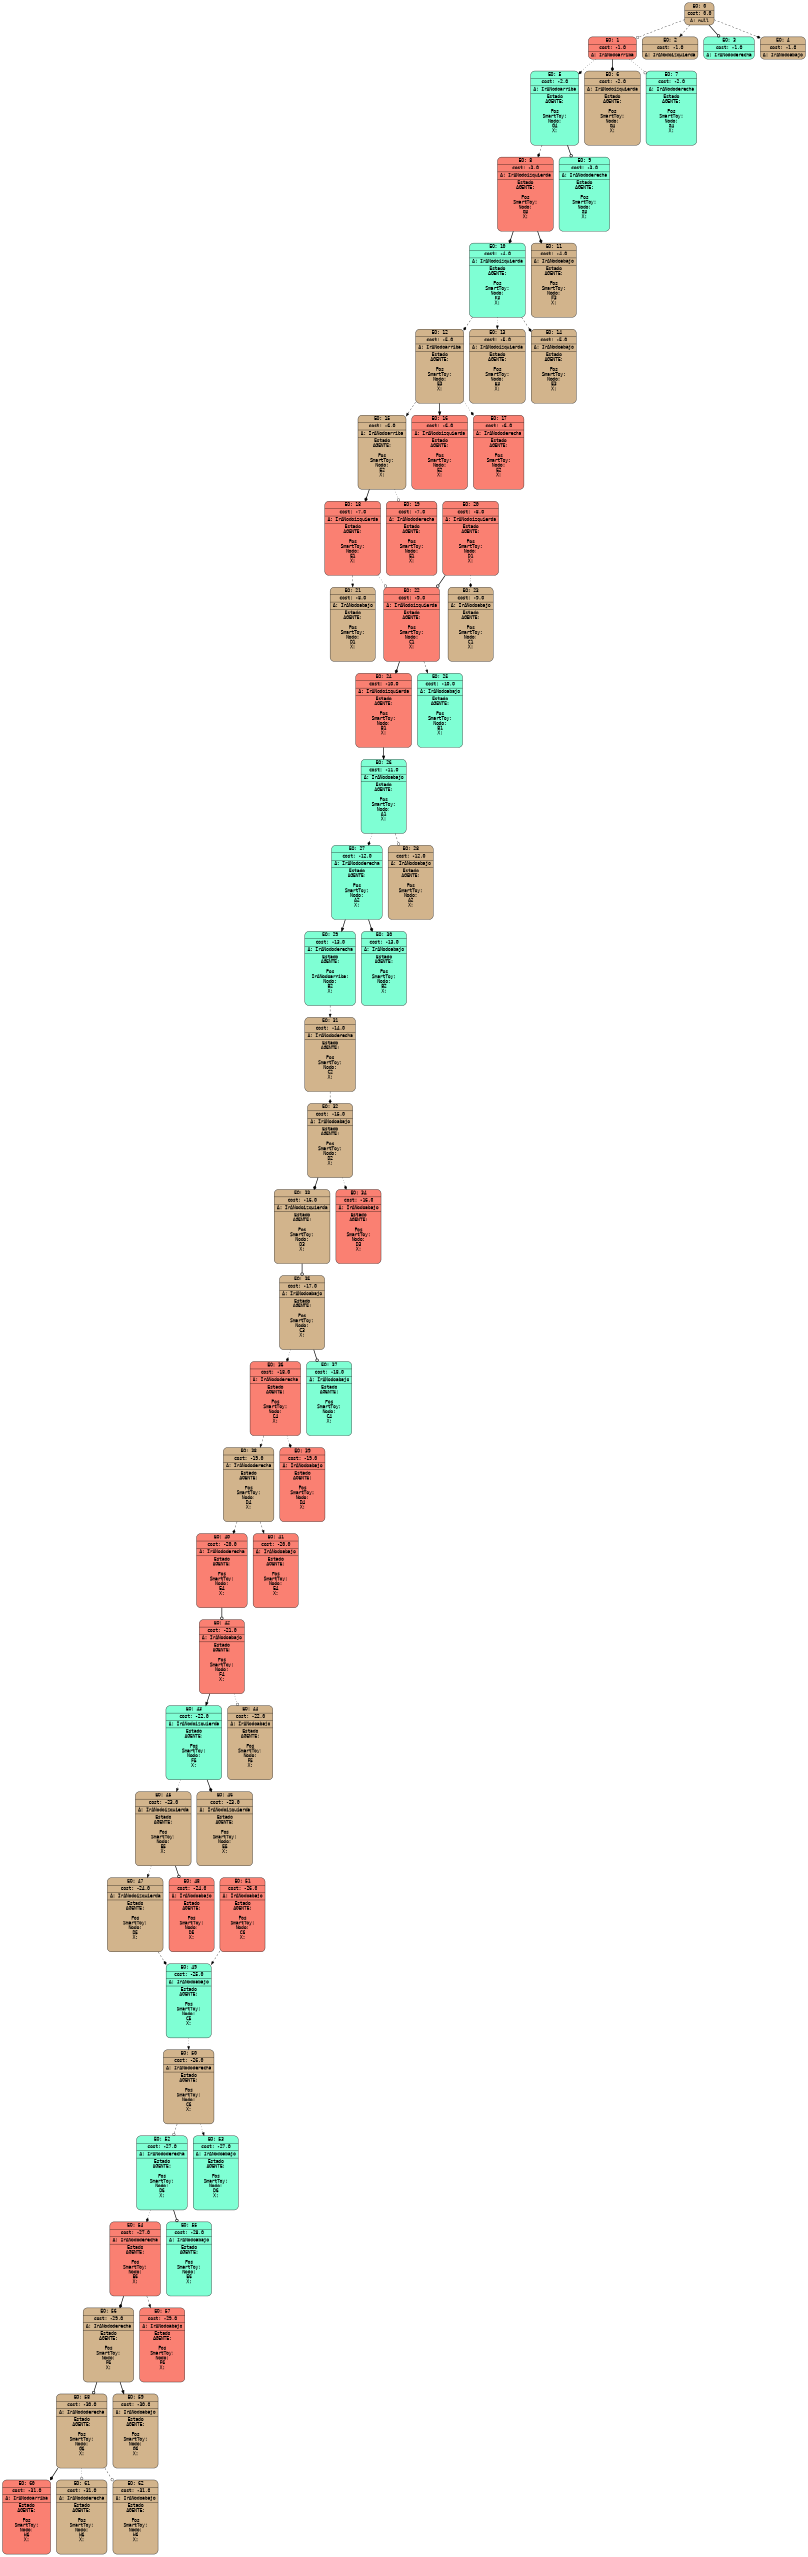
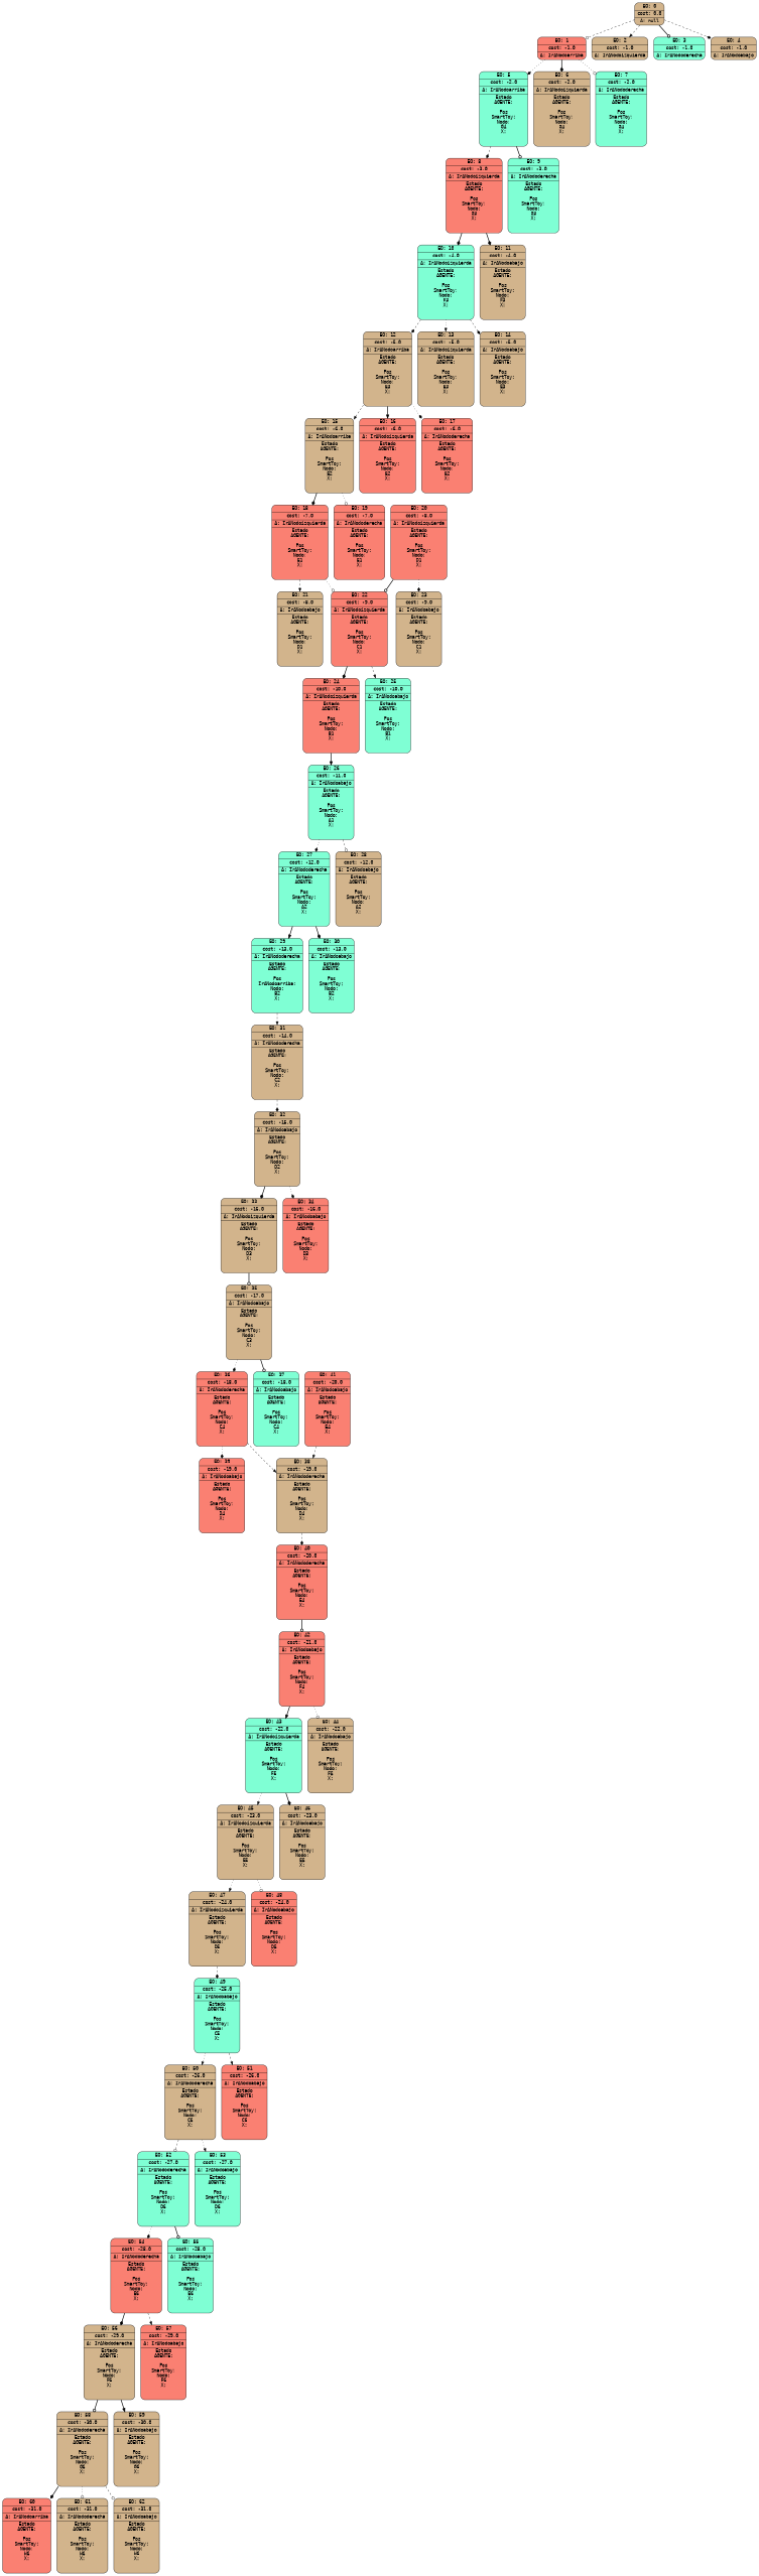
  digraph {
    fontname="DejaVu Sans Mono"
    node [fillcolor=tan fontname="DejaVu Sans Mono" shape=Mrecord style=filled]
    edge [arrowhead=diamond fontname="DejaVu Sans Mono" style=bold]
    n1 [label="{EO: 0|cost: 0.0|A: null}"]
    n2 [fillcolor=salmon label="{EO: 1|cost: -1.0|A: IrANodoarriba\n}"]
    n3 [label="{EO: 2|cost: -1.0|A: IrANodoizquierda\n}"]
    n4 [fillcolor=aquamarine label="{EO: 3|cost: -1.0|A: IrANododerecha\n}"]
    n5 [label="{EO: 4|cost: -1.0|A: IrANodoabajo\n}"]
    n6 [fillcolor=aquamarine label="{EO: 5|cost: -2.0|A: IrANodoarriba\n|Estado\nAGENTE:\n\nPos\nSmartToy:\nNodo:\nG4\nX:\n\n\n}"]
    n7 [label="{EO: 6|cost: -2.0|A: IrANodoizquierda\n|Estado\nAGENTE:\n\nPos\nSmartToy:\nNodo:\nG4\nX:\n\n\n}"]
    n8 [fillcolor=aquamarine label="{EO: 7|cost: -2.0|A: IrANododerecha\n|Estado\nAGENTE:\n\nPos\nSmartToy:\nNodo:\nG4\nX:\n\n\n}"]
    n9 [fillcolor=salmon label="{EO: 8|cost: -3.0|A: IrANodoizquierda\n|Estado\nAGENTE:\n\nPos\nSmartToy:\nNodo:\nG3\nX:\n\n\n}"]
    n10 [fillcolor=aquamarine label="{EO: 9|cost: -3.0|A: IrANododerecha\n|Estado\nAGENTE:\n\nPos\nSmartToy:\nNodo:\nG3\nX:\n\n\n}"]
    n11 [fillcolor=aquamarine label="{EO: 10|cost: -4.0|A: IrANodoizquierda\n|Estado\nAGENTE:\n\nPos\nSmartToy:\nNodo:\nF3\nX:\n\n\n}"]
    n12 [label="{EO: 11|cost: -4.0|A: IrANodoabajo\n|Estado\nAGENTE:\n\nPos\nSmartToy:\nNodo:\nF3\nX:\n\n\n}"]
    n13 [label="{EO: 12|cost: -5.0|A: IrANodoarriba\n|Estado\nAGENTE:\n\nPos\nSmartToy:\nNodo:\nE3\nX:\n\n\n}"]
    n14 [label="{EO: 13|cost: -5.0|A: IrANodoizquierda\n|Estado\nAGENTE:\n\nPos\nSmartToy:\nNodo:\nE3\nX:\n\n\n}"]
    n15 [label="{EO: 14|cost: -5.0|A: IrANodoabajo\n|Estado\nAGENTE:\n\nPos\nSmartToy:\nNodo:\nE3\nX:\n\n\n}"]
    n16 [label="{EO: 15|cost: -6.0|A: IrANodoarriba\n|Estado\nAGENTE:\n\nPos\nSmartToy:\nNodo:\nE2\nX:\n\n\n}"]
    n17 [fillcolor=salmon label="{EO: 16|cost: -6.0|A: IrANodoizquierda\n|Estado\nAGENTE:\n\nPos\nSmartToy:\nNodo:\nE2\nX:\n\n\n}"]
    n18 [fillcolor=salmon label="{EO: 17|cost: -6.0|A: IrANododerecha\n|Estado\nAGENTE:\n\nPos\nSmartToy:\nNodo:\nE2\nX:\n\n\n}"]
    n19 [fillcolor=salmon label="{EO: 18|cost: -7.0|A: IrANodoizquierda\n|Estado\nAGENTE:\n\nPos\nSmartToy:\nNodo:\nE1\nX:\n\n\n}"]
    n20 [fillcolor=salmon label="{EO: 19|cost: -7.0|A: IrANododerecha\n|Estado\nAGENTE:\n\nPos\nSmartToy:\nNodo:\nE1\nX:\n\n\n}"]
    n21 [label="{EO: 21|cost: -8.0|A: IrANodoabajo\n|Estado\nAGENTE:\n\nPos\nSmartToy:\nNodo:\nD1\nX:\n\n\n}"]
    n22 [fillcolor=salmon label="{EO: 22|cost: -9.0|A: IrANodoizquierda\n|Estado\nAGENTE:\n\nPos\nSmartToy:\nNodo:\nC1\nX:\n\n\n}"]
    n23 [fillcolor=salmon label="{EO: 20|cost: -8.0|A: IrANodoizquierda\n|Estado\nAGENTE:\n\nPos\nSmartToy:\nNodo:\nD1\nX:\n\n\n}"]
    n24 [label="{EO: 23|cost: -9.0|A: IrANodoabajo\n|Estado\nAGENTE:\n\nPos\nSmartToy:\nNodo:\nC1\nX:\n\n\n}"]
    n25 [fillcolor=salmon label="{EO: 24|cost: -10.0|A: IrANodoizquierda\n|Estado\nAGENTE:\n\nPos\nSmartToy:\nNodo:\nB1\nX:\n\n\n}"]
    n26 [fillcolor=aquamarine label="{EO: 25|cost: -10.0|A: IrANodoabajo\n|Estado\nAGENTE:\n\nPos\nSmartToy:\nNodo:\nB1\nX:\n\n\n}"]
    n27 [fillcolor=aquamarine label="{EO: 26|cost: -11.0|A: IrANodoabajo\n|Estado\nAGENTE:\n\nPos\nSmartToy:\nNodo:\nA1\nX:\n\n\n}"]
    n28 [fillcolor=aquamarine label="{EO: 27|cost: -12.0|A: IrANododerecha\n|Estado\nAGENTE:\n\nPos\nSmartToy:\nNodo:\nA2\nX:\n\n\n}"]
    n29 [label="{EO: 28|cost: -12.0|A: IrANodoabajo\n|Estado\nAGENTE:\n\nPos\nSmartToy:\nNodo:\nA2\nX:\n\n\n}"]
    n30 [fillcolor=aquamarine label="{EO: 29|cost: -13.0|A: IrANododerecha\n|Estado\nAGENTE:\n\nPos\nIrANodoarriba:\nNodo:\nB2\nX:\n\n\n}"]
    n31 [fillcolor=aquamarine label="{EO: 30|cost: -13.0|A: IrANodoabajo\n|Estado\nAGENTE:\n\nPos\nSmartToy:\nNodo:\nB2\nX:\n\n\n}"]
    n32 [label="{EO: 31|cost: -14.0|A: IrANododerecha\n|Estado\nAGENTE:\n\nPos\nSmartToy:\nNodo:\nC2\nX:\n\n\n}"]
    n33 [label="{EO: 32|cost: -15.0|A: IrANodoabajo\n|Estado\nAGENTE:\n\nPos\nSmartToy:\nNodo:\nD2\nX:\n\n\n}"]
    n34 [label="{EO: 33|cost: -16.0|A: IrANodoizquierda\n|Estado\nAGENTE:\n\nPos\nSmartToy:\nNodo:\nD3\nX:\n\n\n}"]
    n35 [fillcolor=salmon label="{EO: 34|cost: -16.0|A: IrANodoabajo\n|Estado\nAGENTE:\n\nPos\nSmartToy:\nNodo:\nD3\nX:\n\n\n}"]
    n36 [label="{EO: 35|cost: -17.0|A: IrANodoabajo\n|Estado\nAGENTE:\n\nPos\nSmartToy:\nNodo:\nC3\nX:\n\n\n}"]
    n37 [fillcolor=salmon label="{EO: 36|cost: -18.0|A: IrANododerecha\n|Estado\nAGENTE:\n\nPos\nSmartToy:\nNodo:\nC4\nX:\n\n\n}"]
    n38 [fillcolor=aquamarine label="{EO: 37|cost: -18.0|A: IrANodoabajo\n|Estado\nAGENTE:\n\nPos\nSmartToy:\nNodo:\nC4\nX:\n\n\n}"]
    n39 [label="{EO: 38|cost: -19.0|A: IrANododerecha\n|Estado\nAGENTE:\n\nPos\nSmartToy:\nNodo:\nD4\nX:\n\n\n}"]
    n40 [fillcolor=salmon label="{EO: 39|cost: -19.0|A: IrANodoabajo\n|Estado\nAGENTE:\n\nPos\nSmartToy:\nNodo:\nD4\nX:\n\n\n}"]
    n41 [fillcolor=salmon label="{EO: 40|cost: -20.0|A: IrANododerecha\n|Estado\nAGENTE:\n\nPos\nSmartToy:\nNodo:\nE4\nX:\n\n\n}"]
    n42 [fillcolor=salmon label="{EO: 41|cost: -20.0|A: IrANodoabajo\n|Estado\nAGENTE:\n\nPos\nSmartToy:\nNodo:\nE4\nX:\n\n\n}"]
    n43 [fillcolor=salmon label="{EO: 42|cost: -21.0|A: IrANodoabajo\n|Estado\nAGENTE:\n\nPos\nSmartToy:\nNodo:\nF4\nX:\n\n\n}"]
    n44 [fillcolor=aquamarine label="{EO: 43|cost: -22.0|A: IrANodoizquierda\n|Estado\nAGENTE:\n\nPos\nSmartToy:\nNodo:\nF5\nX:\n\n\n}"]
    n45 [label="{EO: 44|cost: -22.0|A: IrANodoabajo\n|Estado\nAGENTE:\n\nPos\nSmartToy:\nNodo:\nF5\nX:\n\n\n}"]
    n46 [label="{EO: 45|cost: -23.0|A: IrANodoizquierda\n|Estado\nAGENTE:\n\nPos\nSmartToy:\nNodo:\nE5\nX:\n\n\n}"]
-   n47 [label="{EO: 46|cost: -23.0|A: IrANodoizquierda\n|Estado\nAGENTE:\n\nPos\nSmartToy:\nNodo:\nE5\nX:\n\n\n}"]
+   n47 [label="{EO: 46|cost: -23.0|A: IrANodoabajo\n|Estado\nAGENTE:\n\nPos\nSmartToy:\nNodo:\nE5\nX:\n\n\n}"]
    n48 [label="{EO: 47|cost: -24.0|A: IrANodoizquierda\n|Estado\nAGENTE:\n\nPos\nSmartToy:\nNodo:\nD5\nX:\n\n\n}"]
    n49 [fillcolor=salmon label="{EO: 48|cost: -24.0|A: IrANodoabajo\n|Estado\nAGENTE:\n\nPos\nSmartToy:\nNodo:\nD5\nX:\n\n\n}"]
    n50 [fillcolor=aquamarine label="{EO: 49|cost: -25.0|A: IrANodoabajo\n|Estado\nAGENTE:\n\nPos\nSmartToy:\nNodo:\nC5\nX:\n\n\n}"]
    n51 [label="{EO: 50|cost: -26.0|A: IrANododerecha\n|Estado\nAGENTE:\n\nPos\nSmartToy:\nNodo:\nC6\nX:\n\n\n}"]
    n52 [fillcolor=salmon label="{EO: 51|cost: -26.0|A: IrANodoabajo\n|Estado\nAGENTE:\n\nPos\nSmartToy:\nNodo:\nC6\nX:\n\n\n}"]
    n53 [fillcolor=aquamarine label="{EO: 52|cost: -27.0|A: IrANododerecha\n|Estado\nAGENTE:\n\nPos\nSmartToy:\nNodo:\nD6\nX:\n\n\n}"]
    n54 [fillcolor=aquamarine label="{EO: 53|cost: -27.0|A: IrANodoabajo\n|Estado\nAGENTE:\n\nPos\nSmartToy:\nNodo:\nD6\nX:\n\n\n}"]
-   n55 [fillcolor=salmon label="{EO: 54|cost: -27.0|A: IrANododerecha\n|Estado\nAGENTE:\n\nPos\nSmartToy:\nNodo:\nE6\nX:\n\n\n}"]
+   n55 [fillcolor=salmon label="{EO: 54|cost: -28.0|A: IrANododerecha\n|Estado\nAGENTE:\n\nPos\nSmartToy:\nNodo:\nE6\nX:\n\n\n}"]
    n56 [fillcolor=aquamarine label="{EO: 55|cost: -28.0|A: IrANodoabajo\n|Estado\nAGENTE:\n\nPos\nSmartToy:\nNodo:\nE6\nX:\n\n\n}"]
    n57 [label="{EO: 56|cost: -29.0|A: IrANododerecha\n|Estado\nAGENTE:\n\nPos\nSmartToy:\nNodo:\nF6\nX:\n\n\n}"]
    n58 [fillcolor=salmon label="{EO: 57|cost: -29.0|A: IrANodoabajo\n|Estado\nAGENTE:\n\nPos\nSmartToy:\nNodo:\nF6\nX:\n\n\n}"]
    n59 [label="{EO: 58|cost: -30.0|A: IrANododerecha\n|Estado\nAGENTE:\n\nPos\nSmartToy:\nNodo:\nG6\nX:\n\n\n}"]
    n60 [label="{EO: 59|cost: -30.0|A: IrANodoabajo\n|Estado\nAGENTE:\n\nPos\nSmartToy:\nNodo:\nG6\nX:\n\n\n}"]
    n61 [fillcolor=salmon label="{EO: 60|cost: -31.0|A: IrANodoarriba\n|Estado\nAGENTE:\n\nPos\nSmartToy:\nNodo:\nH6\nX:\n\n\n}"]
    n62 [label="{EO: 61|cost: -31.0|A: IrANododerecha\n|Estado\nAGENTE:\n\nPos\nSmartToy:\nNodo:\nH6\nX:\n\n\n}"]
    n63 [label="{EO: 62|cost: -31.0|A: IrANodoabajo\n|Estado\nAGENTE:\n\nPos\nSmartToy:\nNodo:\nH6\nX:\n\n\n}"]
    n1 -> n2 [arrowhead=odot style=dashed]
    n1 -> n3 [arrowhead=normal style=dashed]
    n1 -> n4 [arrowhead=odot]
    n1 -> n5 [style=dashed]
    n2 -> n6 [style=dotted]
    n2 -> n7
    n2 -> n8 [arrowhead=odot style=dotted]
    n6 -> n9 [style=dashed]
    n6 -> n10 [arrowhead=odot]
    n9 -> n11
    n9 -> n12
    n11 -> n13 [style=dashed]
    n11 -> n14 [arrowhead=normal style=dotted]
    n11 -> n15 [style=dashed]
    n13 -> n16 [arrowhead=normal style=dashed]
    n13 -> n17 [arrowhead=normal]
    n13 -> n18 [style=dotted]
    n16 -> n19
    n16 -> n20 [arrowhead=odot style=dotted]
    n19 -> n21 [arrowhead=normal style=dashed]
    n19 -> n22 [arrowhead=odot style=dotted]
    n22 -> n25
    n22 -> n26 [arrowhead=normal style=dashed]
    n23 -> n22 [arrowhead=odot]
    n23 -> n24 [style=dotted]
    n25 -> n27 [arrowhead=normal]
    n27 -> n28 [style=dotted]
    n27 -> n29 [arrowhead=odot style=dashed]
    n28 -> n30 [arrowhead=normal]
    n28 -> n31
    n30 -> n32 [arrowhead=normal style=dashed]
    n32 -> n33 [style=dashed]
    n33 -> n34
    n33 -> n35 [style=dotted]
    n34 -> n36 [arrowhead=odot]
    n36 -> n37 [style=dotted]
    n36 -> n38 [arrowhead=odot]
    n37 -> n39 [arrowhead=normal style=dashed]
    n37 -> n40 [style=dotted]
    n39 -> n41 [style=dashed]
-   n39 -> n42 [arrowhead=normal style=dashed]
+   n42 -> n39 [arrowhead=normal style=dashed]
    n41 -> n43 [arrowhead=odot]
    n43 -> n44 [arrowhead=normal]
    n43 -> n45 [arrowhead=odot style=dotted]
    n44 -> n46 [arrowhead=normal style=dotted]
    n44 -> n47
    n46 -> n48 [arrowhead=normal style=dotted]
-   n46 -> n49 [arrowhead=odot]
+   n46 -> n49 [arrowhead=odot style=dotted]
    n48 -> n50 [style=dashed]
    n50 -> n51 [arrowhead=normal style=dotted]
-   n52 -> n50 [arrowhead=normal style=dashed]
+   n50 -> n52 [arrowhead=normal style=dashed]
    n51 -> n53 [arrowhead=odot style=dashed]
    n51 -> n54 [arrowhead=normal style=dotted]
    n53 -> n55 [style=dotted]
    n53 -> n56 [arrowhead=odot]
    n55 -> n57
    n55 -> n58 [arrowhead=normal style=dashed]
    n57 -> n59 [arrowhead=odot]
    n57 -> n60 [arrowhead=normal]
    n59 -> n61
    n59 -> n62 [arrowhead=odot style=dotted]
    n59 -> n63 [arrowhead=odot style=dashed]
  }
